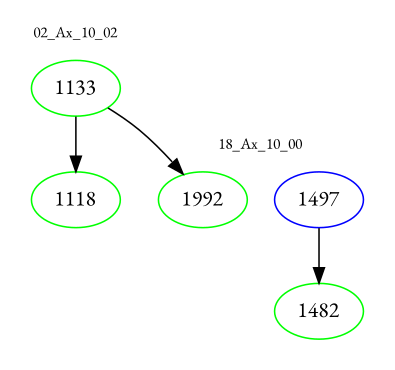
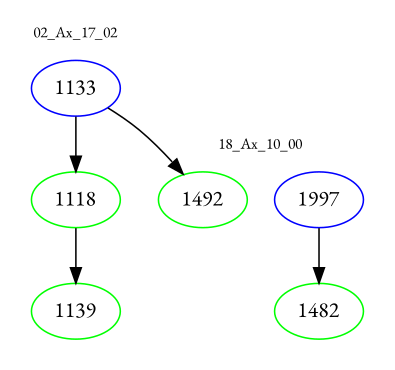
  digraph {
    fontname="EB Garamond"
    node [color=green fontname="EB Garamond"]
    edge [color=black fontname="EB Garamond"]
-   n1 [label=1133]
+   n1 [color=blue label=1133]
    n2 [label=1118]
-   n4 [color=blue label=1497]
+   n3 [label=1139]
+   n4 [color=blue label=1997]
    n5 [label=1482]
-   n6 [label=1992]
+   n6 [label=1492]
    subgraph cluster_1 {
      color=white
      fontsize=10
-     label="02_Ax_10_02"
+     label="02_Ax_17_02"
      n1
      n2
+     n3
    }
    subgraph cluster_2 {
      color=white
      fontsize=10
      label="18_Ax_10_00"
      n4
      n5
      n6
    }
    n1 -> n2
    n1 -> n6
+   n2 -> n3
    n4 -> n5
  }
